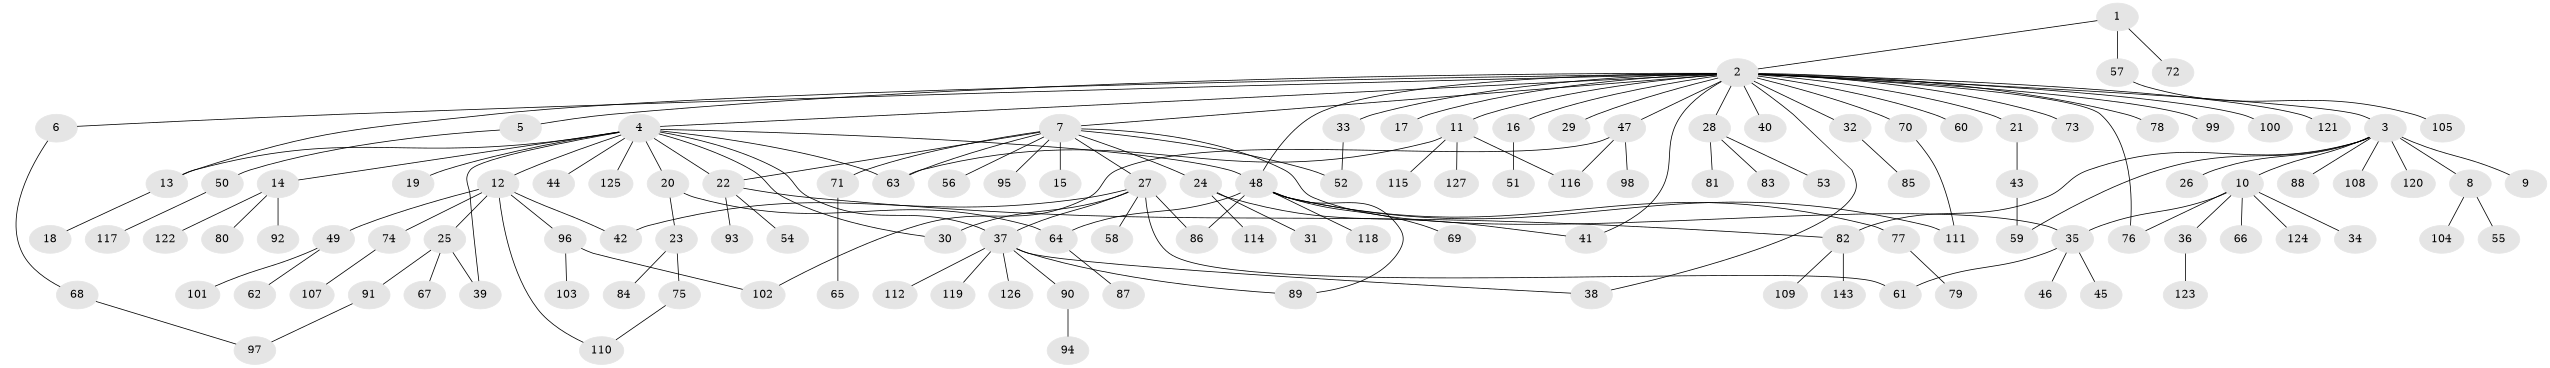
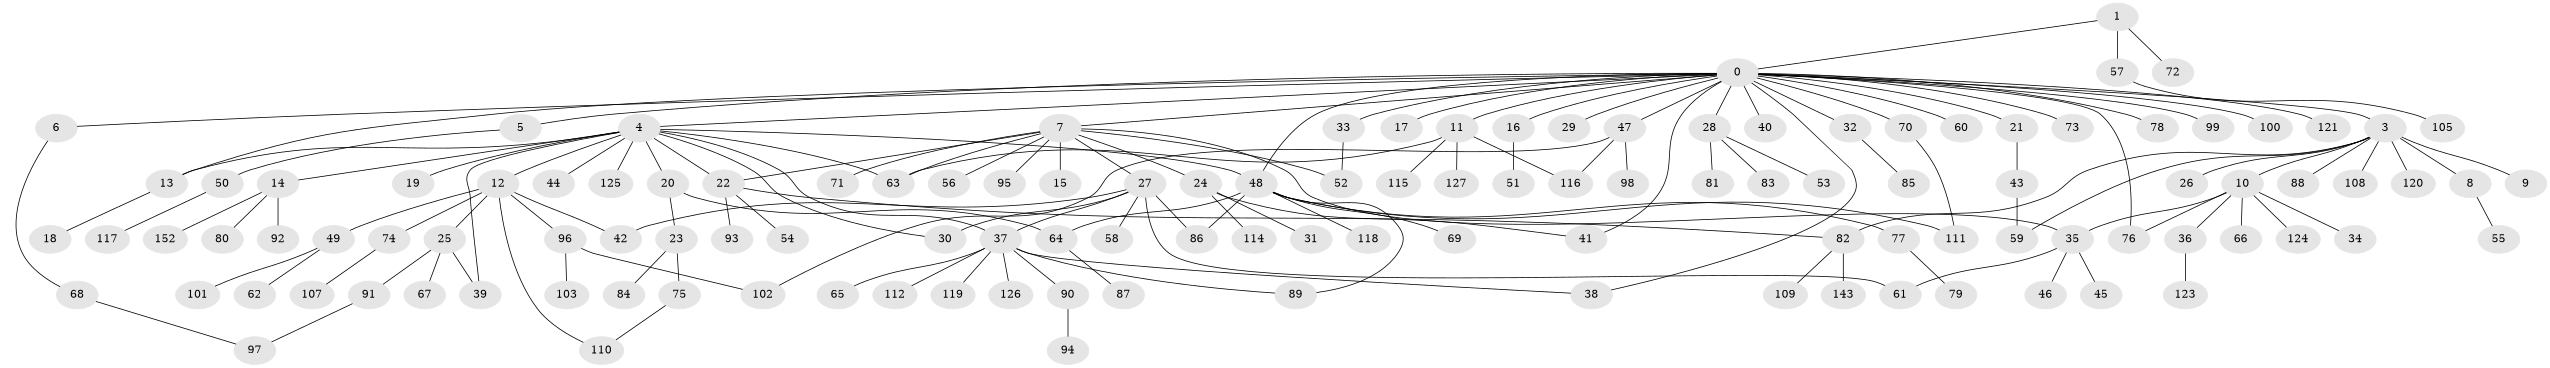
  graph {
    node [color=gray90 style=filled]
    1
-   2
+   2 [label=0]
    57
    72
    3
    4
    5
    6
    7
    11
    13
    16
    17
    21
    28
    29
    32
    33
    38
    40
    41
    47
    48
    60
    70
    73
    76
    78
    99
    100
    121
    105
    8
    9
    10
    26
    59
    82
    88
    108
    120
    12
    14
    19
    20
    22
    30
    37
    39
    44
    63
    125
    50
    68
    15
    24
    27
    35
    52
    56
    71
    95
    115
    116
    127
    18
    51
    43
    53
    81
    83
    85
    98
    102
    64
    86
    89
    69
    77
    111
    118
    55
-   104
    34
    36
    66
    124
    109
    n89 [label=143]
    25
    42
    49
    74
    96
    110
    80
    92
-   122
+   122 [label=152]
    23
    54
    93
    65
    90
    112
    119
    126
    117
    97
    31
    114
    58
    61
    45
    46
    123
    67
    91
    62
    101
    107
    103
    75
    84
    87
    94
    79
    1 -- 2
    1 -- 57
    1 -- 72
    2 -- 3
    2 -- 4
    2 -- 5
    2 -- 6
    2 -- 7
    2 -- 11
    2 -- 13
    2 -- 16
    2 -- 17
    2 -- 21
    2 -- 28
    2 -- 29
    2 -- 32
    2 -- 33
    2 -- 38
    2 -- 40
    2 -- 41
    2 -- 47
    2 -- 48
    2 -- 60
    2 -- 70
    2 -- 73
    2 -- 76
    2 -- 78
    2 -- 99
    2 -- 100
    2 -- 121
    57 -- 105
    3 -- 8
    3 -- 9
    3 -- 10
    3 -- 26
    3 -- 59
    3 -- 82
    3 -- 88
    3 -- 108
    3 -- 120
    4 -- 13
    4 -- 48
    4 -- 12
    4 -- 14
    4 -- 19
    4 -- 20
    4 -- 22
    4 -- 30
    4 -- 37
    4 -- 39
    4 -- 44
    4 -- 63
    4 -- 125
    5 -- 50
    6 -- 68
    7 -- 22
    7 -- 63
    7 -- 15
    7 -- 24
    7 -- 27
    7 -- 35
    7 -- 52
    7 -- 56
    7 -- 71
    7 -- 95
    11 -- 63
    11 -- 115
    11 -- 116
    11 -- 127
    13 -- 18
    16 -- 51
    21 -- 43
    28 -- 53
    28 -- 81
    28 -- 83
    32 -- 85
    33 -- 52
    47 -- 116
    47 -- 98
    47 -- 102
    48 -- 64
    48 -- 86
    48 -- 89
    48 -- 69
    48 -- 77
    48 -- 111
    48 -- 118
    70 -- 111
    8 -- 55
-   8 -- 104
    10 -- 76
    10 -- 35
    10 -- 34
    10 -- 36
    10 -- 66
    10 -- 124
    82 -- 109
    82 -- n89
    12 -- 25
    12 -- 42
    12 -- 49
    12 -- 74
    12 -- 96
    12 -- 110
    14 -- 80
    14 -- 92
    14 -- 122
    20 -- 64
    20 -- 23
    22 -- 82
    22 -- 54
    22 -- 93
    37 -- 38
    37 -- 89
-   71 -- 65
+   37 -- 65
    37 -- 90
    37 -- 112
    37 -- 119
    37 -- 126
    50 -- 117
    68 -- 97
    24 -- 41
    24 -- 31
    24 -- 114
    27 -- 30
    27 -- 37
    27 -- 86
    27 -- 42
    27 -- 58
    27 -- 61
    35 -- 61
    35 -- 45
    35 -- 46
    43 -- 59
    64 -- 87
    77 -- 79
    36 -- 123
    25 -- 39
    25 -- 67
    25 -- 91
    49 -- 62
    49 -- 101
    74 -- 107
    96 -- 102
    96 -- 103
    23 -- 75
    23 -- 84
    90 -- 94
    91 -- 97
    75 -- 110
  }
